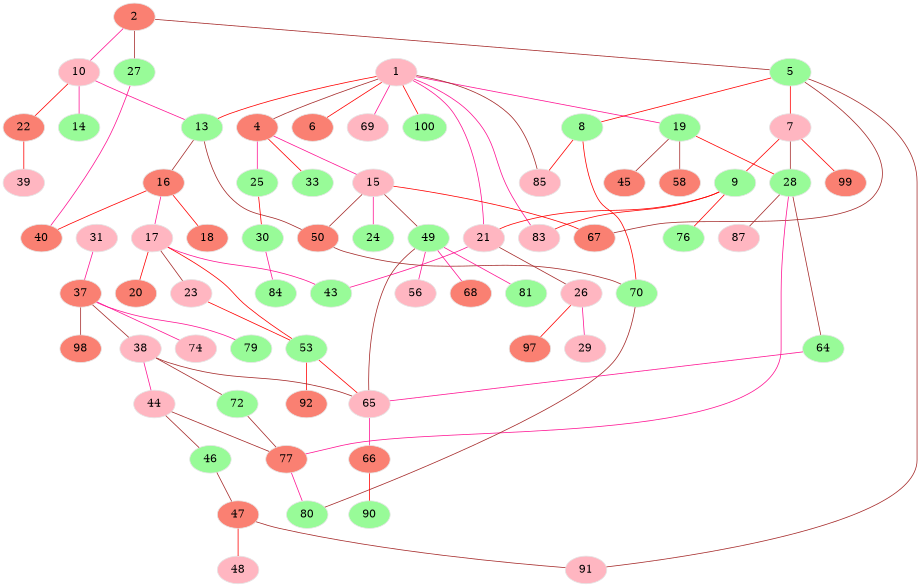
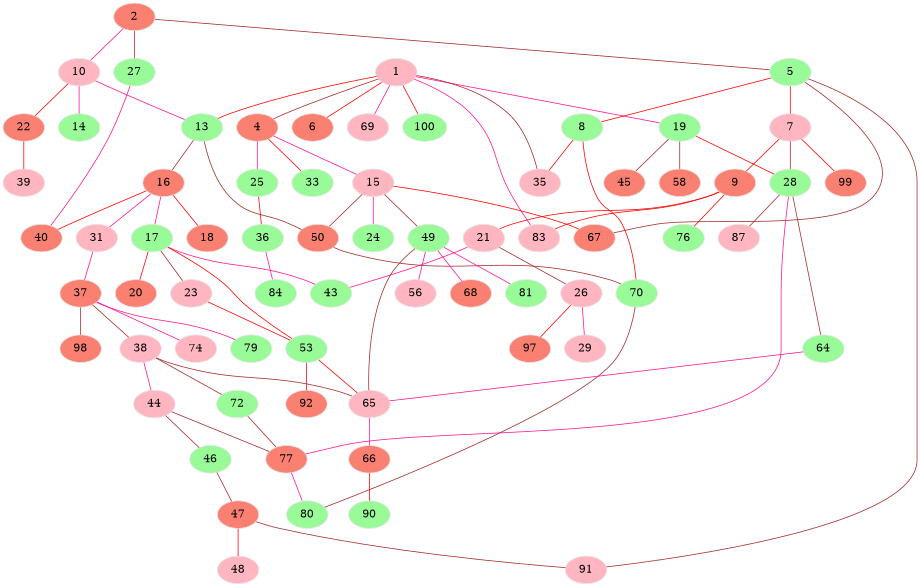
  graph {
    fontname="DejaVu Serif"
    node [color=gray90 fillcolor=palegreen fontname="DejaVu Serif" style=filled]
    edge [color=brown fontname="DejaVu Serif"]
    1 [fillcolor=lightpink super="+3"]
    4 [fillcolor=salmon super="+12"]
    6 [fillcolor=salmon]
    13
    19 [super="+41"]
    21 [fillcolor=lightpink super="+36"]
-   35 [fillcolor=lightpink super="+85" label=85]
+   35 [fillcolor=lightpink super="+85"]
    69 [fillcolor=lightpink]
    83 [fillcolor=lightpink]
    100
    2 [fillcolor=salmon]
    5 [super="+78"]
    10 [fillcolor=lightpink super="+73"]
    27 [super="+34"]
    15 [fillcolor=lightpink super="+71"]
    25
    33
    16 [fillcolor=salmon super="+95"]
    50 [fillcolor=salmon]
    28 [super="+54"]
    45 [fillcolor=salmon super="+86"]
    58 [fillcolor=salmon]
    43 [super="+89"]
    26 [fillcolor=lightpink super="+42"]
    7 [fillcolor=lightpink]
    8 [super="+63"]
    67 [fillcolor=salmon]
    91 [fillcolor=lightpink]
    14
    22 [fillcolor=salmon]
    40 [fillcolor=salmon super="+59"]
    24 [super="+62"]
    49 [super="+55"]
-   30 [super="+32"]
-   9 [super="+11"]
+   30 [super="+32" label=36]
+   9 [fillcolor=salmon super="+11"]
    99 [fillcolor=salmon]
    70 [super="+93"]
    76
    64
    n40 [fillcolor=salmon label=77 super="+94"]
    87 [fillcolor=lightpink]
    80
    39 [fillcolor=lightpink super="+82"]
-   17 [fillcolor=lightpink super="+51"]
+   17 [super="+51"]
    18 [fillcolor=salmon]
    31 [fillcolor=lightpink]
    65 [fillcolor=lightpink super="+88"]
    56 [fillcolor=lightpink]
    68 [fillcolor=salmon]
    81
    20 [fillcolor=salmon]
    23 [fillcolor=lightpink super="+77"]
    53
    37 [fillcolor=salmon super="+57"]
    92 [fillcolor=salmon]
    29 [fillcolor=lightpink]
    97 [fillcolor=salmon]
    84
    38 [fillcolor=lightpink super="+61"]
    74 [fillcolor=lightpink]
    79
    98 [fillcolor=salmon]
    44 [fillcolor=lightpink super="+96"]
    72
    46
    66 [fillcolor=salmon]
    47 [fillcolor=salmon super="+60"]
    48 [fillcolor=lightpink]
    90
    1 -- 4
    1 -- 6 [color=red]
    1 -- 13 [color=red weight=2]
    1 -- 19 [color=deeppink]
-   1 -- 21 [color=deeppink]
    1 -- 35
    1 -- 69 [color=deeppink]
    1 -- 83 [color=deeppink]
    1 -- 100 [color=red]
    4 -- 15 [color=deeppink]
    4 -- 25 [color=deeppink]
    4 -- 33 [color=red]
    13 -- 16
    13 -- 50
    19 -- 28 [color=red weight=2]
    19 -- 45
    19 -- 58
    21 -- 43 [color=deeppink]
    21 -- 26
    2 -- 5
    2 -- 10 [color=deeppink]
    2 -- 27
    5 -- 7 [color=red]
    5 -- 8 [color=red]
    5 -- 67
    5 -- 91
    10 -- 13 [color=deeppink]
    10 -- 14 [color=deeppink]
    10 -- 22 [color=red]
    27 -- 40 [color=deeppink]
    15 -- 50
    15 -- 67 [color=red]
    15 -- 24 [color=deeppink]
    15 -- 49
    25 -- 30 [color=red]
    16 -- 40 [color=red]
    16 -- 17 [color=deeppink]
    16 -- 18 [color=red]
+   16 -- 31 [color=deeppink]
    50 -- 70
    28 -- 64
    28 -- n40 [color=deeppink]
    28 -- 87
    26 -- 29 [color=deeppink]
    26 -- 97 [color=red]
    7 -- 28
    7 -- 9 [color=red]
    7 -- 99 [color=red]
    8 -- 35 [color=red]
    8 -- 70 [color=red]
    22 -- 39 [color=red]
    49 -- 65
    49 -- 56 [color=deeppink]
    49 -- 68 [color=deeppink]
    49 -- 81 [color=deeppink]
    30 -- 84 [color=deeppink]
    9 -- 21 [color=red]
    9 -- 83 [color=red]
    9 -- 76 [color=red]
    70 -- 80
    64 -- 65 [color=deeppink]
    n40 -- 80 [color=deeppink]
    17 -- 43 [color=deeppink]
    17 -- 20 [color=red]
    17 -- 23
    17 -- 53 [color=red]
    31 -- 37 [color=deeppink]
    65 -- 66 [color=deeppink]
    23 -- 53 [color=red]
    53 -- 65 [color=red]
    53 -- 92 [color=red]
    37 -- 38
    37 -- 74 [color=deeppink]
    37 -- 79 [color=deeppink]
    37 -- 98
    38 -- 65
    38 -- 44 [color=deeppink weight=2]
    38 -- 72
    44 -- n40
    44 -- 46
    72 -- n40
    46 -- 47
    66 -- 90 [color=red]
    47 -- 91
    47 -- 48 [color=red]
  }
